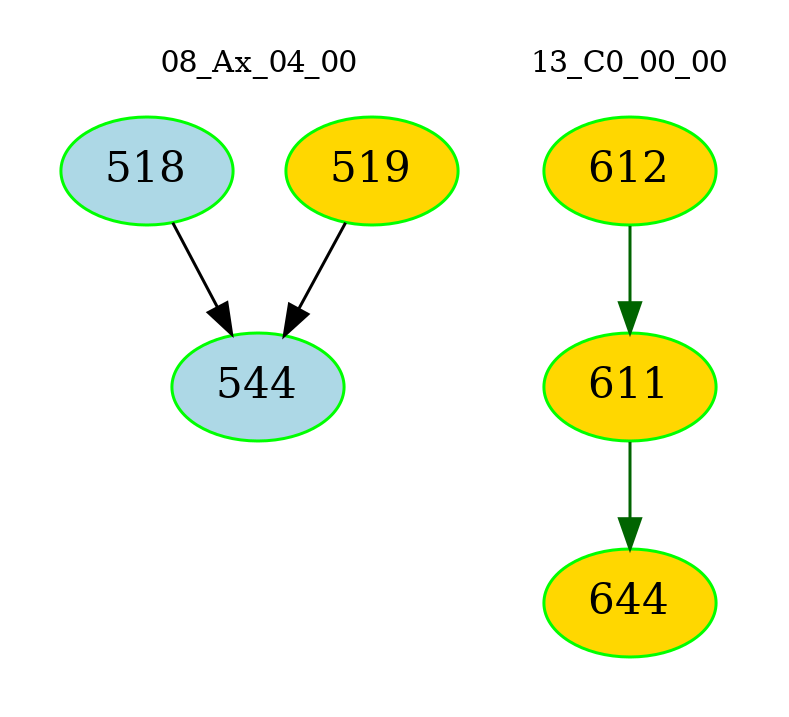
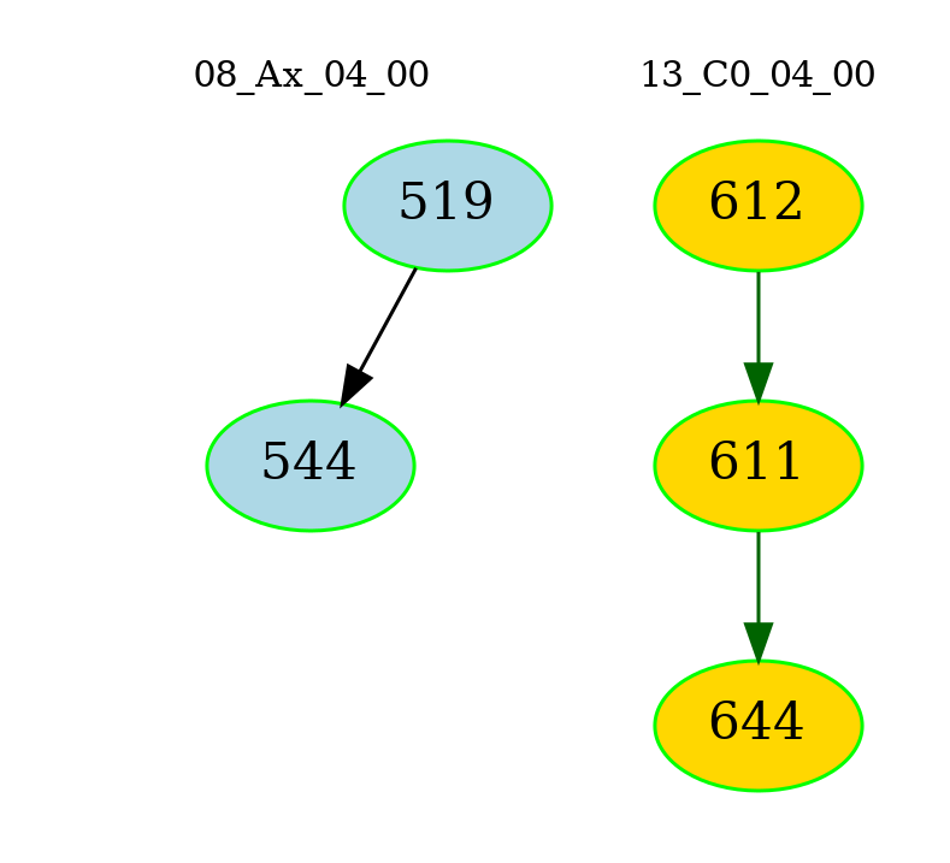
  digraph {
    node [color=green fillcolor=lightblue style=filled]
    edge [color=black]
-   n1 [fillcolor=gold label=519]
-   n2 [label=518]
+   n1 [label=519]
    n3 [label=544]
    n4 [fillcolor=gold label=612]
    n5 [fillcolor=gold label=611]
    n6 [fillcolor=gold label=644]
    subgraph cluster_1 {
      color=white
      fontsize=10
      label="08_Ax_04_00"
      n1
-     n2
      n3
    }
    subgraph cluster_2 {
      color=white
      fontsize=10
-     label="13_C0_00_00"
+     label="13_C0_04_00"
      n4
      n5
      n6
    }
    n1 -> n3
-   n2 -> n3
    n4 -> n5 [color=darkgreen]
    n5 -> n6 [color=darkgreen]
  }
